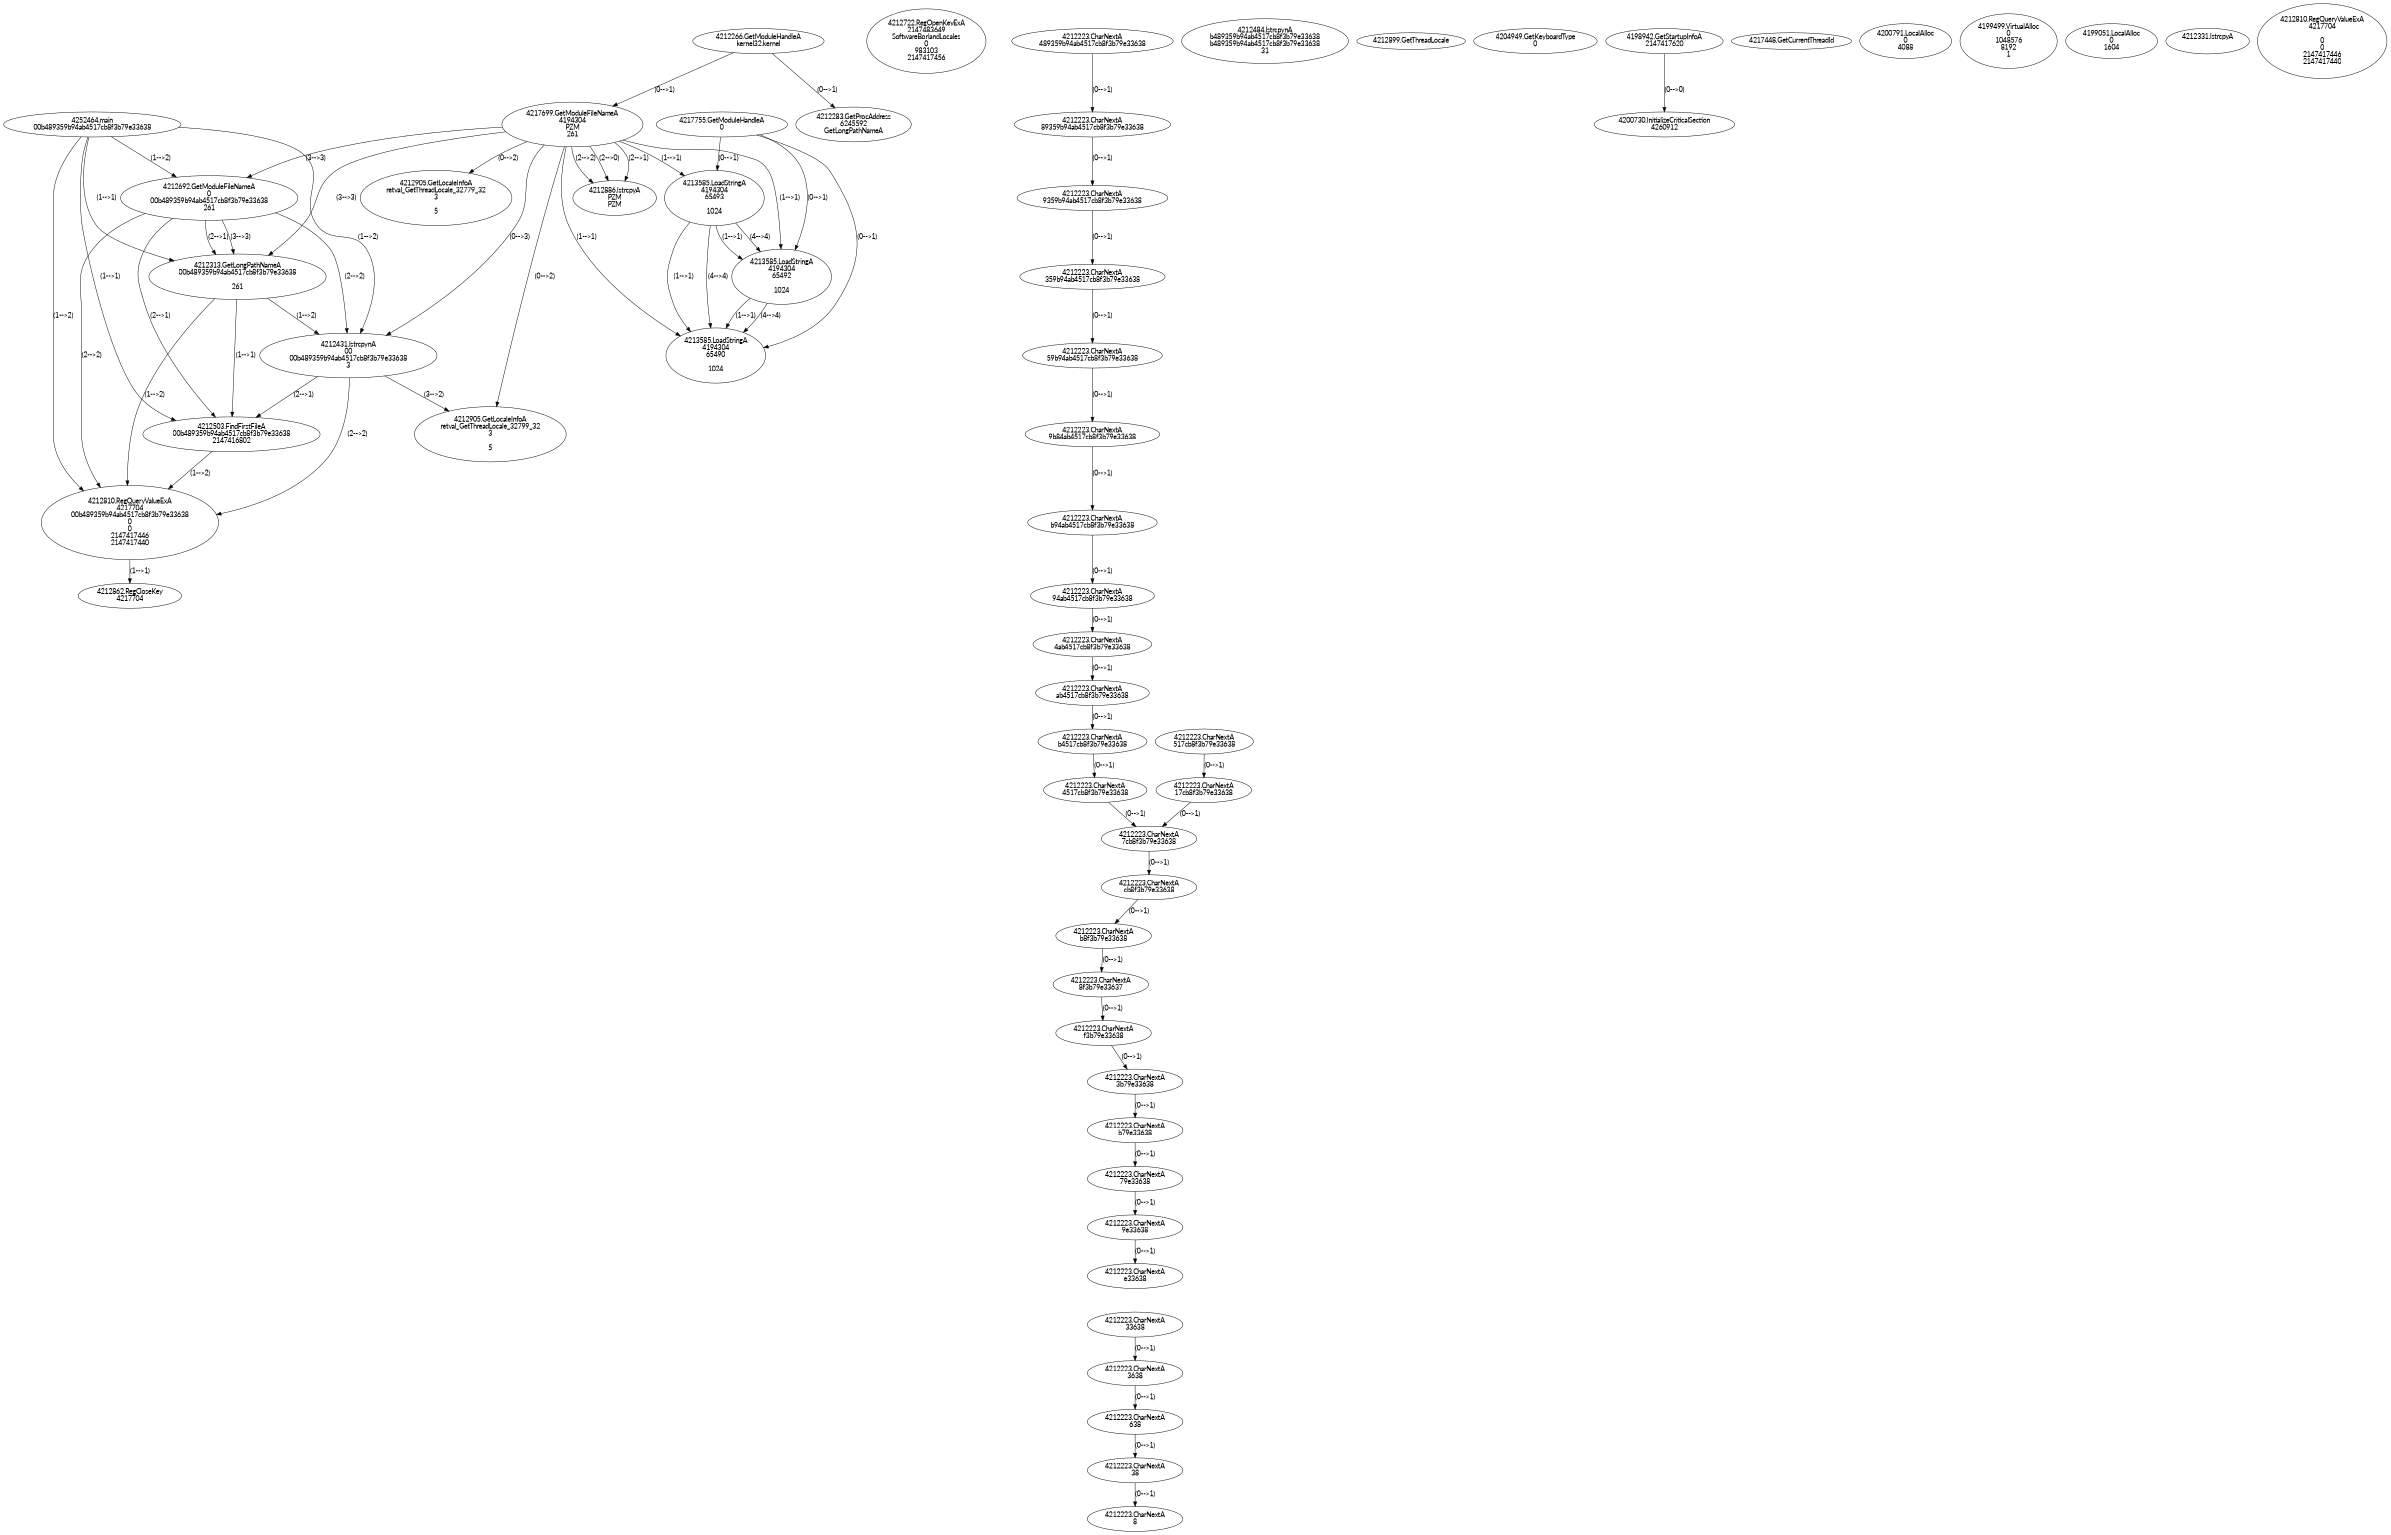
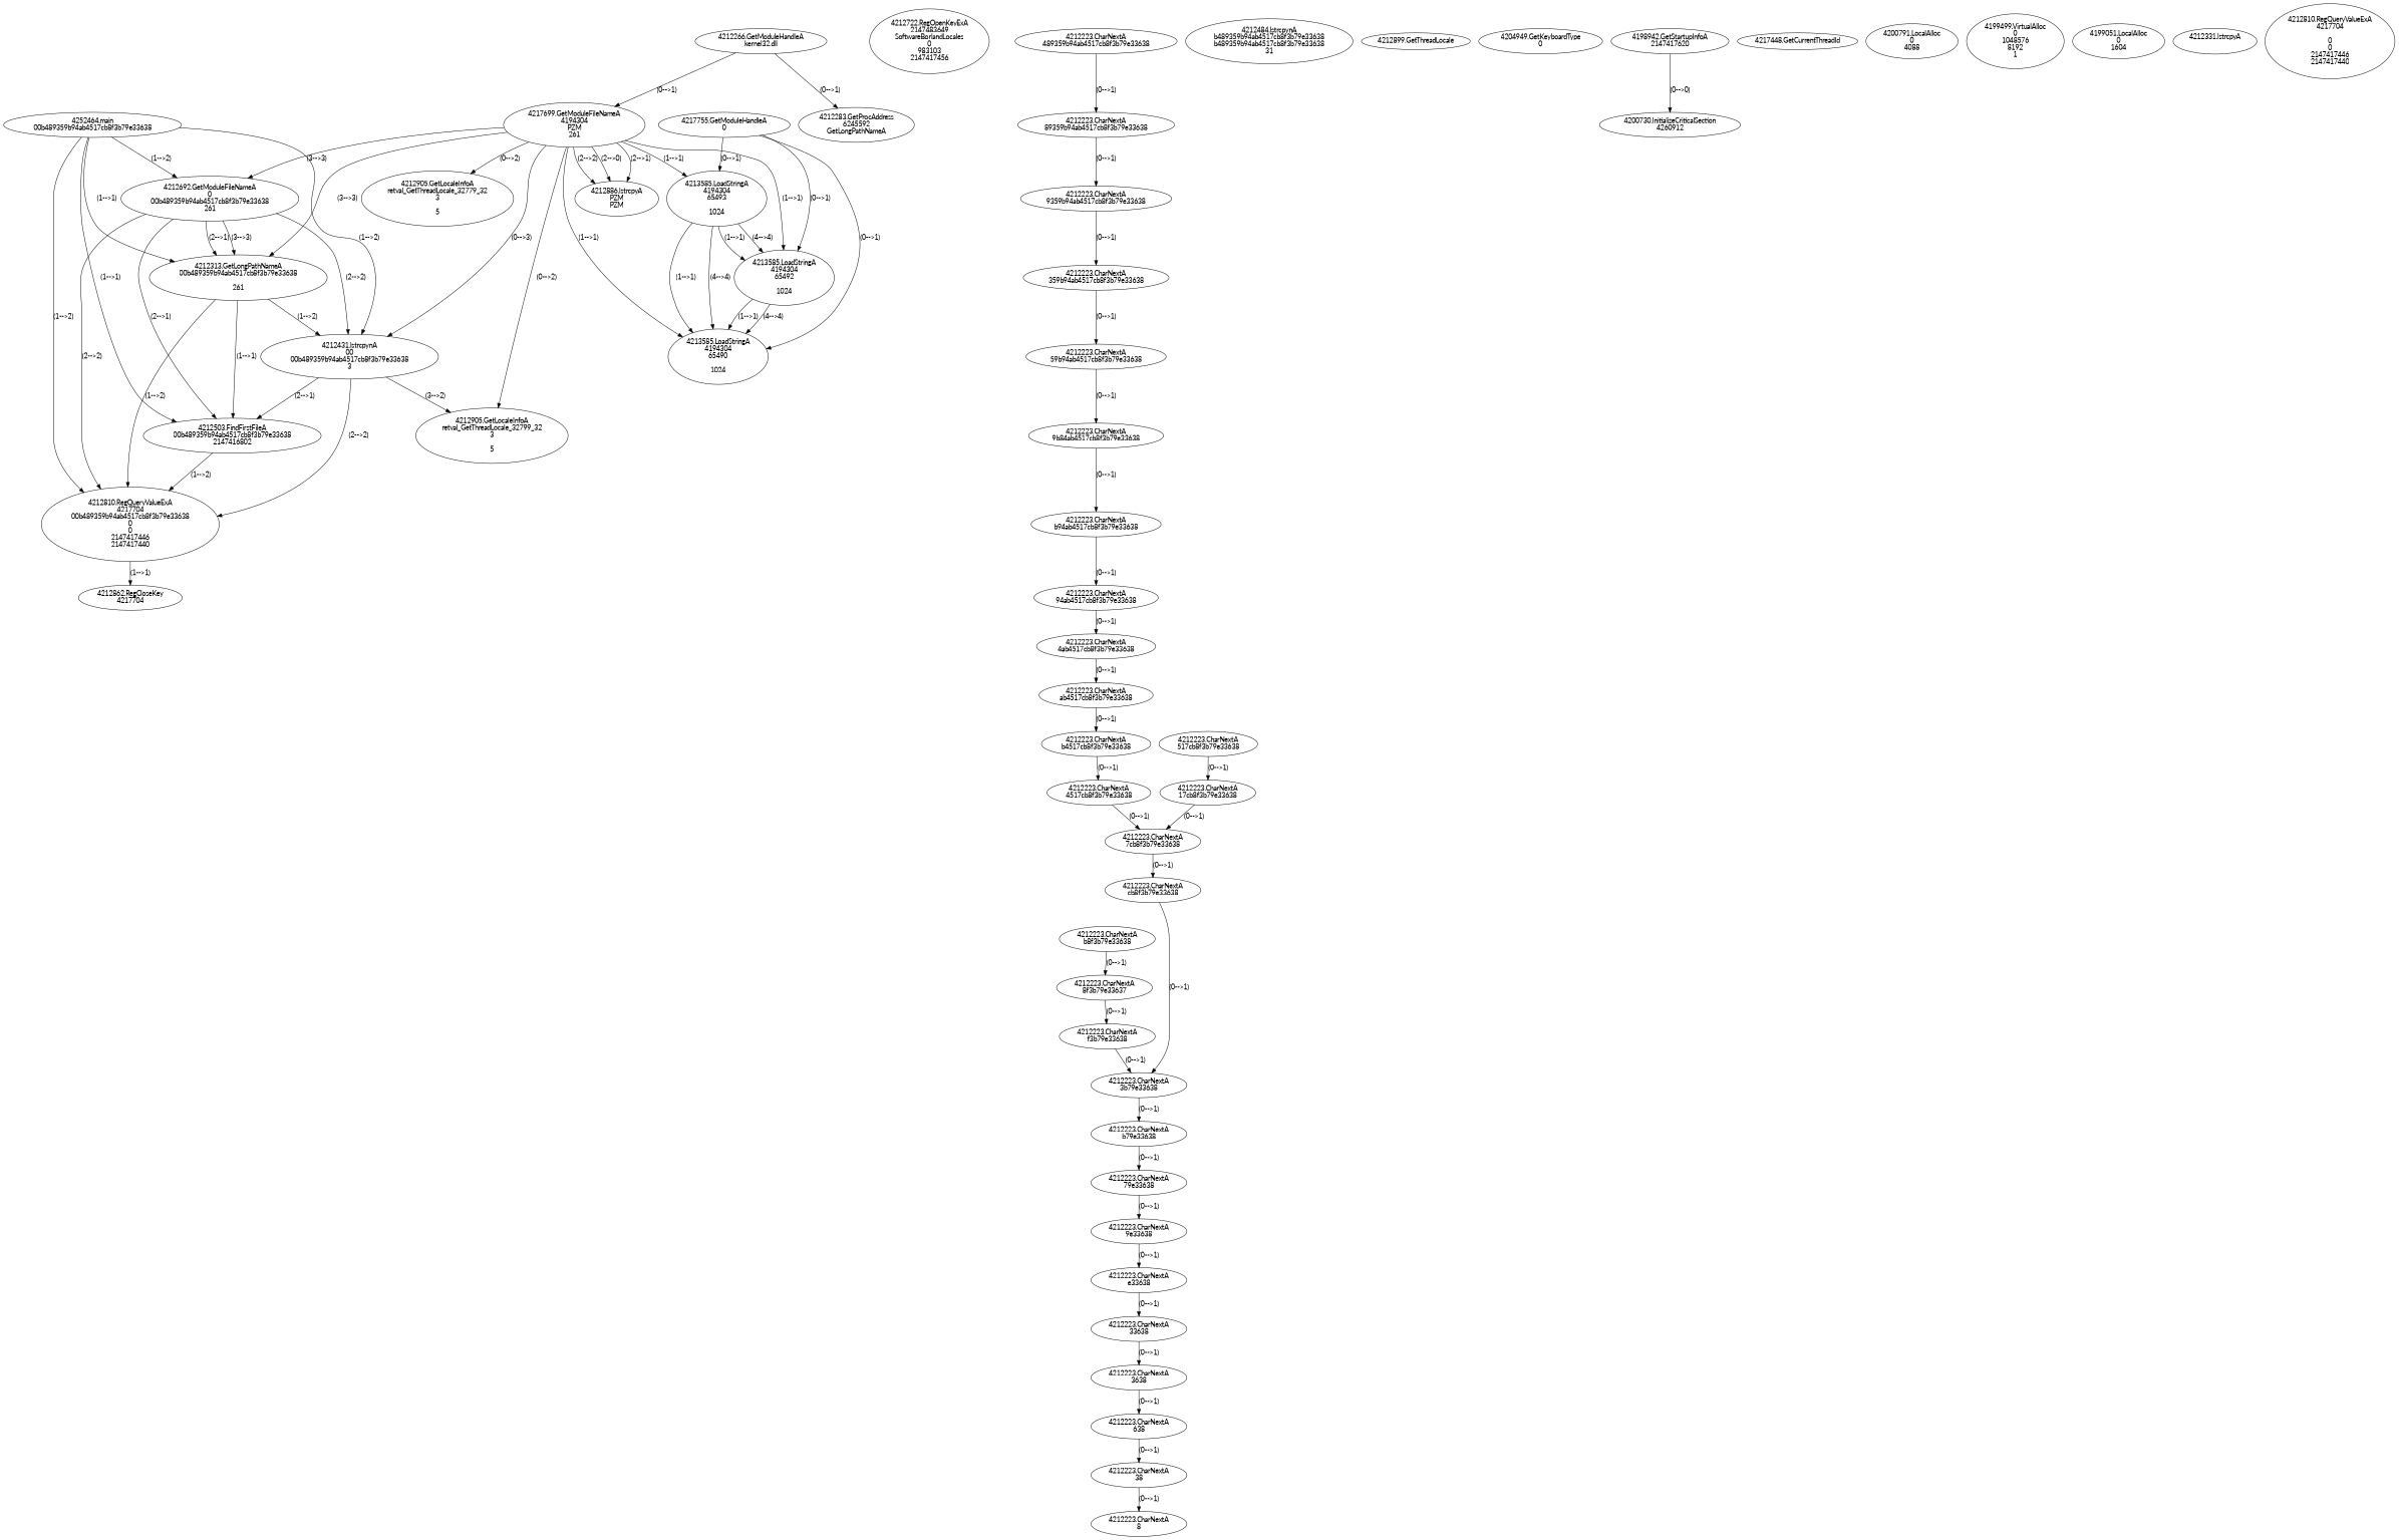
  digraph {
    fontname=Lato
    node [fontname=Lato]
    edge [fontname=Lato]
    n1 [label="4252464.main\n00b489359b94ab4517cb8f3b79e33638"]
    n2 [label="4212692.GetModuleFileNameA\n0\n00b489359b94ab4517cb8f3b79e33638\n261"]
    n3 [label="4212313.GetLongPathNameA\n00b489359b94ab4517cb8f3b79e33638\n\n261"]
    n4 [label="4212431.lstrcpynA\n00\n00b489359b94ab4517cb8f3b79e33638\n3"]
    n5 [label="4212503.FindFirstFileA\n00b489359b94ab4517cb8f3b79e33638\n2147416802"]
    n6 [label="4212810.RegQueryValueExA\n4217704\n00b489359b94ab4517cb8f3b79e33638\n0\n0\n2147417446\n2147417440"]
    n7 [label="4212905.GetLocaleInfoA\nretval_GetThreadLocale_32799_32\n3\n\n5"]
    n8 [label="4212862.RegCloseKey\n4217704"]
    n9 [label="4217755.GetModuleHandleA\n0"]
    n10 [label="4213585.LoadStringA\n4194304\n65493\n\n1024"]
    n11 [label="4213585.LoadStringA\n4194304\n65492\n\n1024"]
    n12 [label="4213585.LoadStringA\n4194304\n65490\n\n1024"]
    n13 [label="4217699.GetModuleFileNameA\n4194304\nPZM\n261"]
    n14 [label="4212886.lstrcpyA\nPZM\nPZM"]
    n15 [label="4212905.GetLocaleInfoA\nretval_GetThreadLocale_32779_32\n3\n\n5"]
    n16 [label="4212722.RegOpenKeyExA\n2147483649\nSoftware\Borland\Locales\n0\n983103\n2147417456"]
-   n17 [label="4212266.GetModuleHandleA\nkernel32.kernel"]
+   n17 [label="4212266.GetModuleHandleA\nkernel32.dll"]
    n18 [label="4212283.GetProcAddress\n6245592\nGetLongPathNameA"]
    n19 [label="4212223.CharNextA\n489359b94ab4517cb8f3b79e33638"]
    n20 [label="4212223.CharNextA\n89359b94ab4517cb8f3b79e33638"]
    n21 [label="4212223.CharNextA\n9359b94ab4517cb8f3b79e33638"]
    n22 [label="4212223.CharNextA\n359b94ab4517cb8f3b79e33638"]
    n23 [label="4212223.CharNextA\n59b94ab4517cb8f3b79e33638"]
    n24 [label="4212223.CharNextA\n9b84ab4517cb8f3b79e33638"]
    n25 [label="4212223.CharNextA\nb94ab4517cb8f3b79e33638"]
    n26 [label="4212223.CharNextA\n94ab4517cb8f3b79e33638"]
    n27 [label="4212223.CharNextA\n4ab4517cb8f3b79e33638"]
    n28 [label="4212223.CharNextA\nab4517cb8f3b79e33638"]
    n29 [label="4212223.CharNextA\nb4517cb8f3b79e33638"]
    n30 [label="4212223.CharNextA\n4517cb8f3b79e33638"]
    n31 [label="4212223.CharNextA\n7cb8f3b79e33638"]
    n32 [label="4212223.CharNextA\n517cb8f3b79e33638"]
    n33 [label="4212223.CharNextA\n17cb8f3b79e33638"]
    n34 [label="4212223.CharNextA\ncb8f3b79e33638"]
    n35 [label="4212223.CharNextA\nb8f3b79e33638"]
    n36 [label="4212223.CharNextA\n8f3b79e33637"]
    n37 [label="4212223.CharNextA\nf3b79e33638"]
    n38 [label="4212223.CharNextA\n3b79e33638"]
    n39 [label="4212223.CharNextA\nb79e33638"]
    n40 [label="4212223.CharNextA\n79e33638"]
    n41 [label="4212223.CharNextA\n9e33638"]
    n42 [label="4212223.CharNextA\ne33638"]
    n43 [label="4212223.CharNextA\n33638"]
    n44 [label="4212223.CharNextA\n3638"]
    n45 [label="4212223.CharNextA\n638"]
    n46 [label="4212223.CharNextA\n38"]
    n47 [label="4212223.CharNextA\n8"]
    n48 [label="4212484.lstrcpynA\nb489359b94ab4517cb8f3b79e33638\nb489359b94ab4517cb8f3b79e33638\n31"]
    n49 [label="4212899.GetThreadLocale\n"]
    n50 [label="4204949.GetKeyboardType\n0"]
    n51 [label="4198942.GetStartupInfoA\n2147417620"]
    n52 [label="4200730.InitializeCriticalSection\n4260912"]
    n53 [label="4217448.GetCurrentThreadId\n"]
    n54 [label="4200791.LocalAlloc\n0\n4088"]
    n55 [label="4199499.VirtualAlloc\n0\n1048576\n8192\n1"]
    n56 [label="4199051.LocalAlloc\n0\n1604"]
    n57 [label="4212331.lstrcpyA\n\n"]
    n58 [label="4212810.RegQueryValueExA\n4217704\n\n0\n0\n2147417446\n2147417440"]
    n1 -> n2 [label="(1-->2)"]
    n1 -> n3 [label="(1-->1)"]
    n1 -> n4 [label="(1-->2)"]
    n1 -> n5 [label="(1-->1)"]
    n1 -> n6 [label="(1-->2)"]
    n2 -> n3 [label="(2-->1)"]
    n2 -> n3 [label="(3-->3)"]
    n2 -> n4 [label="(2-->2)"]
    n2 -> n5 [label="(2-->1)"]
    n2 -> n6 [label="(2-->2)"]
    n3 -> n4 [label="(1-->2)"]
    n3 -> n5 [label="(1-->1)"]
    n3 -> n6 [label="(1-->2)"]
    n4 -> n5 [label="(2-->1)"]
    n4 -> n6 [label="(2-->2)"]
    n4 -> n7 [label="(3-->2)"]
    n5 -> n6 [label="(1-->2)"]
    n6 -> n8 [label="(1-->1)"]
    n9 -> n10 [label="(0-->1)"]
    n9 -> n11 [label="(0-->1)"]
    n9 -> n12 [label="(0-->1)"]
    n10 -> n11 [label="(1-->1)"]
    n10 -> n11 [label="(4-->4)"]
    n10 -> n12 [label="(1-->1)"]
    n10 -> n12 [label="(4-->4)"]
    n11 -> n12 [label="(1-->1)"]
    n11 -> n12 [label="(4-->4)"]
    n13 -> n2 [label="(3-->3)"]
    n13 -> n3 [label="(3-->3)"]
    n13 -> n4 [label="(0-->3)"]
    n13 -> n7 [label="(0-->2)"]
    n13 -> n10 [label="(1-->1)"]
    n13 -> n11 [label="(1-->1)"]
    n13 -> n12 [label="(1-->1)"]
    n13 -> n14 [label="(2-->1)"]
    n13 -> n14 [label="(2-->2)"]
    n13 -> n14 [label="(2-->0)"]
    n13 -> n15 [label="(0-->2)"]
    n17 -> n13 [label="(0-->1)"]
    n17 -> n18 [label="(0-->1)"]
    n19 -> n20 [label="(0-->1)"]
    n20 -> n21 [label="(0-->1)"]
    n21 -> n22 [label="(0-->1)"]
    n22 -> n23 [label="(0-->1)"]
    n23 -> n24 [label="(0-->1)"]
    n24 -> n25 [label="(0-->1)"]
    n25 -> n26 [label="(0-->1)"]
    n26 -> n27 [label="(0-->1)"]
    n27 -> n28 [label="(0-->1)"]
    n28 -> n29 [label="(0-->1)"]
    n29 -> n30 [label="(0-->1)"]
    n30 -> n31 [label="(0-->1)"]
    n31 -> n34 [label="(0-->1)"]
    n32 -> n33 [label="(0-->1)"]
    n33 -> n31 [label="(0-->1)"]
-   n34 -> n35 [label="(0-->1)"]
+   n34 -> n38 [label="(0-->1)"]
    n35 -> n36 [label="(0-->1)"]
    n36 -> n37 [label="(0-->1)"]
    n37 -> n38 [label="(0-->1)"]
    n38 -> n39 [label="(0-->1)"]
    n39 -> n40 [label="(0-->1)"]
    n40 -> n41 [label="(0-->1)"]
    n41 -> n42 [label="(0-->1)"]
+   n42 -> n43 [label="(0-->1)"]
    n43 -> n44 [label="(0-->1)"]
    n44 -> n45 [label="(0-->1)"]
    n45 -> n46 [label="(0-->1)"]
    n46 -> n47 [label="(0-->1)"]
    n51 -> n52 [label="(0-->0)"]
  }
